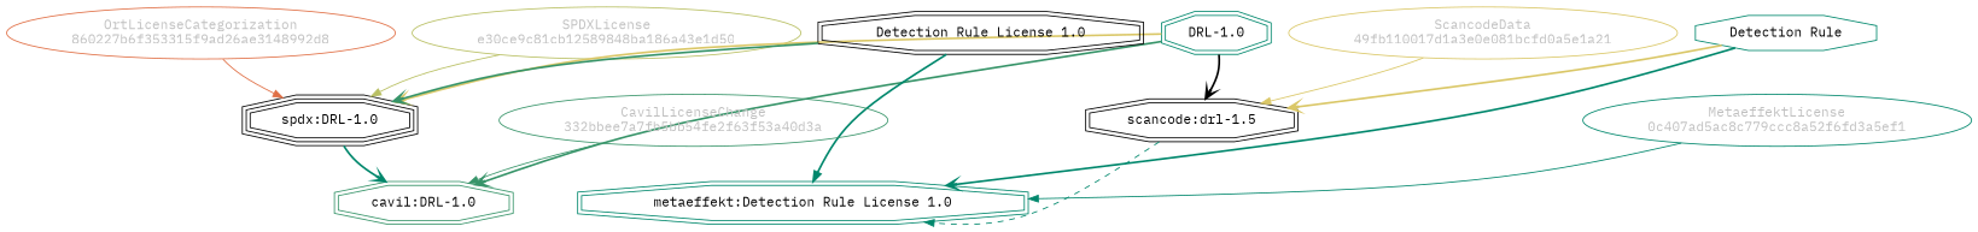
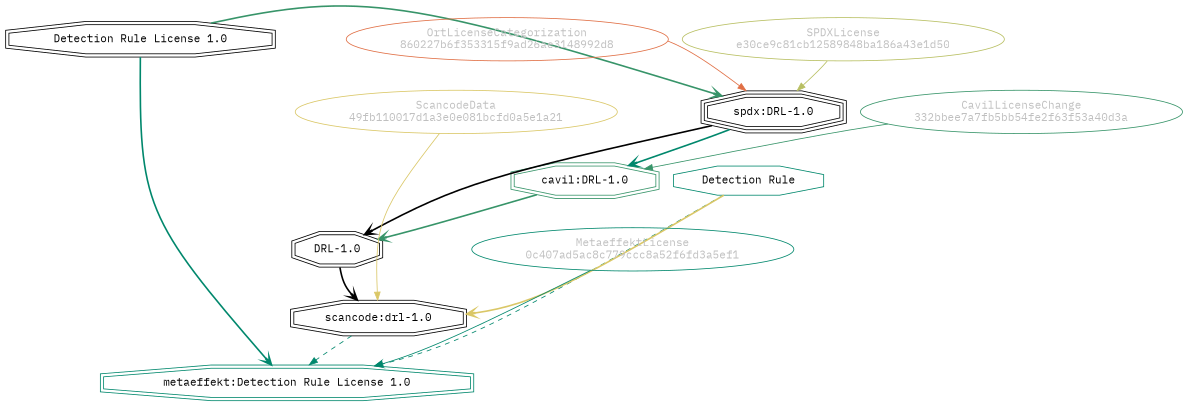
  strict digraph {
    fontname="IBM Plex Mono"
    splines=curved
    node [fontname="IBM Plex Mono" shape=ellipse]
    edge [color="#00876c" fontname="IBM Plex Mono" weight=0.5 arrowhead=vee style=bold]
    n1 [color="#b8bf62" fillcolor="beige;1" fontcolor=gray label="SPDXLicense\ne30ce9c81cb12589848ba186a43e1d50"]
    n2 [label="spdx:DRL-1.0" shape=tripleoctagon]
    n3 [color="#379469" label="cavil:DRL-1.0" shape=doubleoctagon]
    n4 [color="#00876c" label="metaeffekt:Detection Rule License 1.0" shape=doubleoctagon]
-   n5 [label="DRL-1.0" shape=doubleoctagon color="#00876c"]
-   n6 [label="scancode:drl-1.5" shape=doubleoctagon]
+   n5 [label="DRL-1.0" shape=doubleoctagon]
+   n6 [label="scancode:drl-1.0" shape=doubleoctagon]
    n7 [label="Detection Rule License 1.0" shape=doubleoctagon]
    n8 [color="#dac767" fillcolor="beige;1" fontcolor=gray label="ScancodeData\n49fb110017d1a3e0e081bcfd0a5e1a21"]
    n9 [color="#e06f45" fillcolor="beige;1" fontcolor=gray label="OrtLicenseCategorization\n860227b6f353315f9ad26ae3148992d8"]
    n10 [color="#379469" fillcolor="beige;1" fontcolor=gray label="CavilLicenseChange\n332bbee7a7fb5bb54fe2f63f53a40d3a"]
    n11 [color="#00876c" label="Detection Rule" shape=octagon]
    n12 [color="#00876c" fillcolor="beige;1" fontcolor=gray label="MetaeffektLicense\n0c407ad5ac8c779ccc8a52f6fd3a5ef1"]
    n1 -> n2 [color="#b8bf62" arrowhead="" style=""]
    n2 -> n3 [weight=0.7]
-   n5 -> n2 [weight=0.7 color="#dac767"]
-   n5 -> n3 [color="#379469" weight=0.7]
+   n5 -> n2 [weight=0.7 color=""]
+   n3 -> n5 [color="#379469" weight=0.7]
    n5 -> n6 [weight=0.7 color=""]
    n6 -> n4 [arrowhead=normal style=dashed]
    n7 -> n2 [color="#379469" weight=0.7]
-   n7 -> n4 [arrowhead=normal weight=0.7]
+   n7 -> n4 [weight=0.7]
    n8 -> n6 [color="#dac767" arrowhead="" style=""]
    n9 -> n2 [color="#e06f45" arrowhead="" style=""]
    n10 -> n3 [color="#379469" arrowhead="" style=""]
-   n11 -> n4
+   n11 -> n4 [style=dashed]
    n11 -> n6 [color="#dac767" weight=0.7]
    n12 -> n4 [arrowhead="" style=""]
  }
